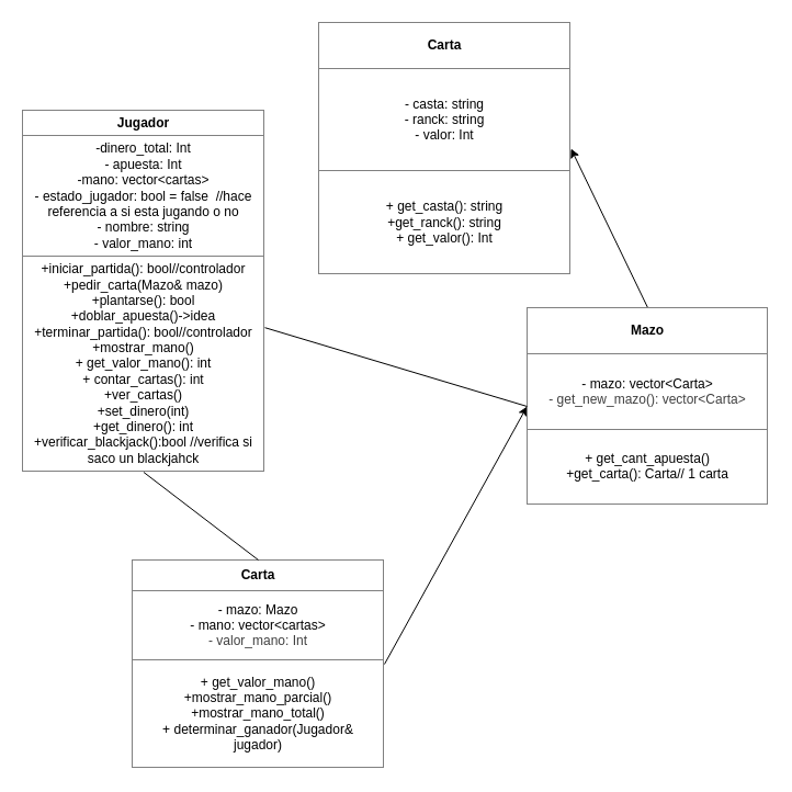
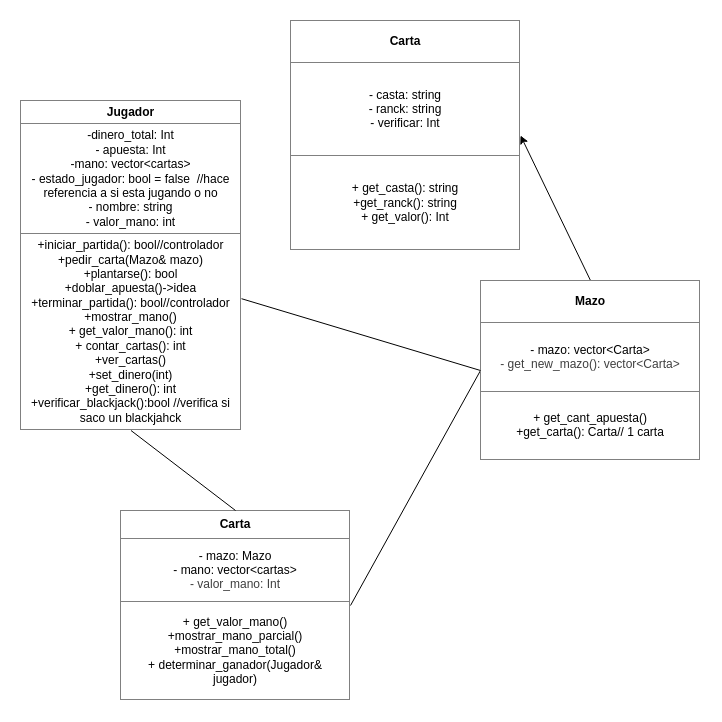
  <mxCell id="0" />
  <mxCell id="1" parent="0" />
  <mxCell id="2" value="&lt;table border=&quot;1&quot; width=&quot;100%&quot; height=&quot;100%&quot; cellpadding=&quot;4&quot; style=&quot;width:100%;height:100%;border-collapse:collapse;&quot;&gt;&lt;tbody&gt;&lt;tr&gt;&lt;th align=&quot;center&quot;&gt;Jugador&lt;/th&gt;&lt;/tr&gt;&lt;tr&gt;&lt;td align=&quot;center&quot;&gt;-dinero_total: Int&lt;br&gt;- apuesta: Int&lt;br&gt;-mano: vector&amp;lt;cartas&amp;gt;&lt;br&gt;- estado_jugador: bool = false&amp;nbsp; //hace referencia a si esta jugando o no&lt;br&gt;- nombre: string&lt;br&gt;- valor_mano: int&lt;/td&gt;&lt;/tr&gt;&lt;tr&gt;&lt;td align=&quot;center&quot;&gt;+iniciar_partida(): bool//controlador&lt;br&gt;+pedir_carta(Mazo&amp;amp; mazo)&lt;br&gt;+plantarse(): bool&lt;br&gt;+doblar_apuesta()-&amp;gt;idea&lt;br&gt;+terminar_partida(): bool//controlador&lt;br&gt;+mostrar_mano()&lt;br&gt;+ get_valor_mano(): int&lt;br&gt;+ contar_cartas(): int&lt;br&gt;+ver_cartas()&lt;br&gt;+set_dinero(int)&lt;br&gt;+get_dinero(): int&lt;br&gt;+verificar_blackjack():bool //verifica si saco un blackjahck&lt;/td&gt;&lt;/tr&gt;&lt;/tbody&gt;&lt;/table&gt;" style="text;html=1;whiteSpace=wrap;strokeColor=none;fillColor=none;overflow=fill;" parent="1" vertex="1"><mxGeometry x="20" y="100" width="221" height="330" as="geometry" /></mxCell>
- <mxCell id="3" style="edgeStyle=none;html=1;exitX=1;exitY=0.5;exitDx=0;exitDy=0;entryX=0;entryY=0.5;entryDx=0;entryDy=0;" parent="1" source="4" target="6" edge="1"><mxGeometry relative="1" as="geometry" /></mxCell>
+ <mxCell id="3" style="edgeStyle=none;html=1;exitX=1;exitY=0.5;exitDx=0;exitDy=0;entryX=0;entryY=0.5;entryDx=0;entryDy=0;endArrow=none;" parent="1" source="4" target="6" edge="1"><mxGeometry relative="1" as="geometry" /></mxCell>
  <mxCell id="4" value="&lt;table border=&quot;1&quot; width=&quot;100%&quot; height=&quot;100%&quot; cellpadding=&quot;4&quot; style=&quot;width:100%;height:100%;border-collapse:collapse;&quot;&gt;&lt;tbody&gt;&lt;tr&gt;&lt;th align=&quot;center&quot;&gt;Carta&lt;/th&gt;&lt;/tr&gt;&lt;tr&gt;&lt;td align=&quot;center&quot;&gt;- mazo: Mazo&lt;br&gt;- mano: vector&amp;lt;cartas&amp;gt;&lt;br&gt;&lt;span style=&quot;color: rgb(63, 63, 63);&quot;&gt;- valor_mano: Int&lt;/span&gt;&lt;/td&gt;&lt;/tr&gt;&lt;tr&gt;&lt;td align=&quot;center&quot;&gt;+ get_valor_mano()&lt;br&gt;+mostrar_mano_parcial()&lt;br&gt;+mostrar_mano_total()&lt;br&gt;+ determinar_ganador(Jugador&amp;amp; jugador)&lt;/td&gt;&lt;/tr&gt;&lt;/tbody&gt;&lt;/table&gt;" style="text;html=1;whiteSpace=wrap;strokeColor=none;fillColor=none;overflow=fill;" parent="1" vertex="1"><mxGeometry x="120" y="510" width="230" height="190" as="geometry" /></mxCell>
  <mxCell id="5" style="edgeStyle=none;html=1;exitX=0.5;exitY=0;exitDx=0;exitDy=0;entryX=1;entryY=0.5;entryDx=0;entryDy=0;" parent="1" source="6" target="8" edge="1"><mxGeometry relative="1" as="geometry" /></mxCell>
  <mxCell id="6" value="&lt;table border=&quot;1&quot; width=&quot;100%&quot; height=&quot;100%&quot; cellpadding=&quot;4&quot; style=&quot;width:100%;height:100%;border-collapse:collapse;&quot;&gt;&lt;tbody&gt;&lt;tr&gt;&lt;th align=&quot;center&quot;&gt;Mazo&lt;/th&gt;&lt;/tr&gt;&lt;tr&gt;&lt;td align=&quot;center&quot;&gt;- mazo: vector&amp;lt;Carta&amp;gt;&lt;br&gt;&lt;span style=&quot;color: rgb(63, 63, 63);&quot;&gt;- get_new_mazo(): vector&amp;lt;Carta&amp;gt;&lt;/span&gt;&lt;/td&gt;&lt;/tr&gt;&lt;tr&gt;&lt;td align=&quot;center&quot;&gt;+ get_cant_apuesta()&lt;br&gt;+get_carta(): Carta// 1 carta&lt;/td&gt;&lt;/tr&gt;&lt;/tbody&gt;&lt;/table&gt;" style="text;html=1;whiteSpace=wrap;strokeColor=none;fillColor=none;overflow=fill;" parent="1" vertex="1"><mxGeometry x="480" y="280" width="220" height="180" as="geometry" /></mxCell>
  <mxCell id="7" value="" style="endArrow=none;html=1;entryX=0;entryY=0.5;entryDx=0;entryDy=0;" parent="1" source="2" target="6" edge="1"><mxGeometry width="50" height="50" relative="1" as="geometry"><mxPoint x="130" y="-220" as="sourcePoint" /><mxPoint x="180" y="-270" as="targetPoint" /></mxGeometry></mxCell>
- <mxCell id="8" value="&lt;table border=&quot;1&quot; width=&quot;100%&quot; height=&quot;100%&quot; cellpadding=&quot;4&quot; style=&quot;width:100%;height:100%;border-collapse:collapse;&quot;&gt;&lt;tbody&gt;&lt;tr&gt;&lt;th align=&quot;center&quot;&gt;Carta&lt;/th&gt;&lt;/tr&gt;&lt;tr&gt;&lt;td align=&quot;center&quot;&gt;- casta: string&lt;br&gt;- ranck: string&lt;br&gt;- valor: Int&lt;/td&gt;&lt;/tr&gt;&lt;tr&gt;&lt;td align=&quot;center&quot;&gt;+ get_casta(): string&lt;br&gt;+get_ranck(): string&lt;br&gt;+ get_valor(): Int&lt;/td&gt;&lt;/tr&gt;&lt;/tbody&gt;&lt;/table&gt;&lt;span style=&quot;background-color: transparent; text-align: -webkit-center;&quot;&gt;l&lt;/span&gt;" style="text;html=1;whiteSpace=wrap;strokeColor=none;fillColor=none;overflow=fill;" parent="1" vertex="1"><mxGeometry x="290" y="20" width="230" height="230" as="geometry" /></mxCell>
+ <mxCell id="8" value="&lt;table border=&quot;1&quot; width=&quot;100%&quot; height=&quot;100%&quot; cellpadding=&quot;4&quot; style=&quot;width:100%;height:100%;border-collapse:collapse;&quot;&gt;&lt;tbody&gt;&lt;tr&gt;&lt;th align=&quot;center&quot;&gt;Carta&lt;/th&gt;&lt;/tr&gt;&lt;tr&gt;&lt;td align=&quot;center&quot;&gt;- casta: string&lt;br&gt;- ranck: string&lt;br&gt;- verificar: Int&lt;/td&gt;&lt;/tr&gt;&lt;tr&gt;&lt;td align=&quot;center&quot;&gt;+ get_casta(): string&lt;br&gt;+get_ranck(): string&lt;br&gt;+ get_valor(): Int&lt;/td&gt;&lt;/tr&gt;&lt;/tbody&gt;&lt;/table&gt;&lt;span style=&quot;background-color: transparent; text-align: -webkit-center;&quot;&gt;l&lt;/span&gt;" style="text;html=1;whiteSpace=wrap;strokeColor=none;fillColor=none;overflow=fill;" parent="1" vertex="1"><mxGeometry x="290" y="20" width="230" height="230" as="geometry" /></mxCell>
  <mxCell id="9" value="" style="endArrow=none;html=1;entryX=0.5;entryY=0;entryDx=0;entryDy=0;exitX=0.5;exitY=1;exitDx=0;exitDy=0;" parent="1" source="2" target="4" edge="1"><mxGeometry width="50" height="50" relative="1" as="geometry"><mxPoint x="300" y="320" as="sourcePoint" /><mxPoint x="350" y="270" as="targetPoint" /></mxGeometry></mxCell>
